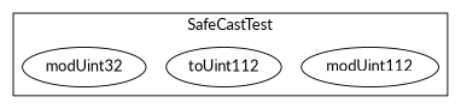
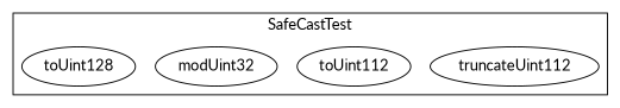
  strict digraph {
    fontname=Lato
    node [fontname=Lato]
-   n1 [label=modUint112]
+   n1 [label=truncateUint112]
    n2 [label=toUint112]
    n3 [label=modUint32]
+   n4 [label=toUint128]
    subgraph cluster_1 {
      label=SafeCastTest
      n1
      n2
      n3
+     n4
    }
    subgraph cluster_2 {
      label="[Solidity]"
    }
  }
